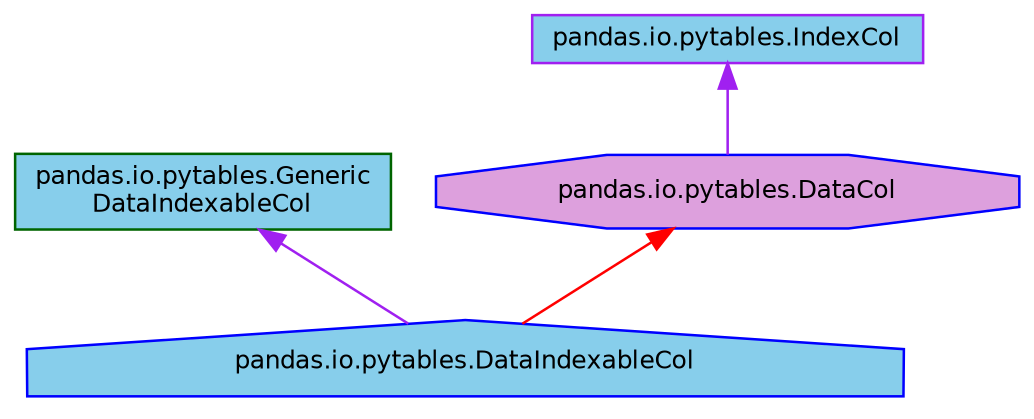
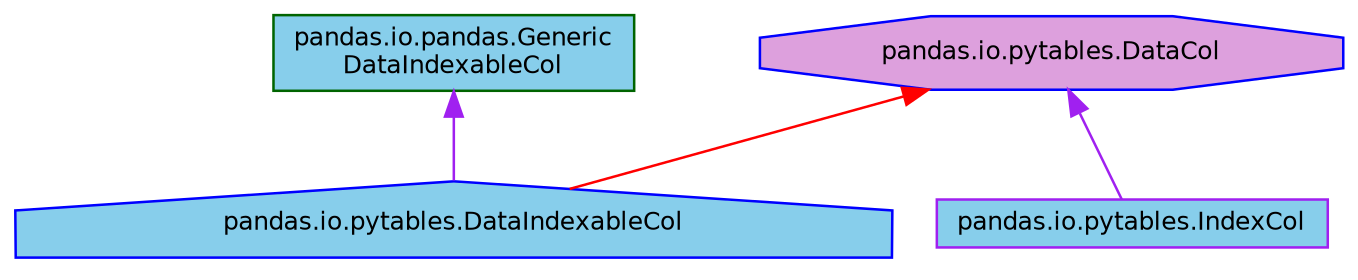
  digraph {
    node [color=blue fillcolor=skyblue fontname=Helvetica fontsize=10 shape=box style=filled]
    edge [color=purple dir=back fontname=Helvetica fontsize=10 labelfontname=Helvetica labelfontsize=10 style=solid]
    n1 [fontcolor=black height=0.2 label="pandas.io.pytables.DataIndexableCol" shape=house width=0.4]
-   n2 [color=darkgreen height=0.2 label="pandas.io.pytables.Generic\lDataIndexableCol" width=0.4]
+   n2 [color=darkgreen height=0.2 label="pandas.io.pandas.Generic\lDataIndexableCol" width=0.4]
    n3 [fillcolor=plum height=0.2 label="pandas.io.pytables.DataCol" shape=octagon width=0.4]
    n4 [color=purple height=0.2 label="pandas.io.pytables.IndexCol" width=0.4]
    n2 -> n1
    n3 -> n1 [color=red]
-   n4 -> n3
+   n3 -> n4
  }
